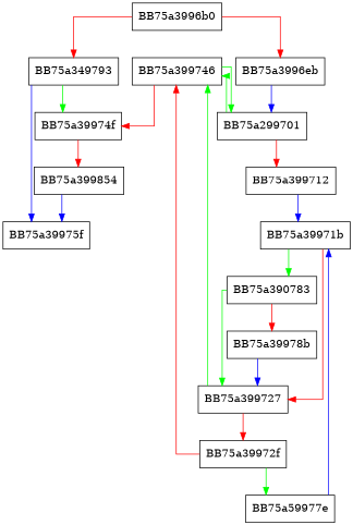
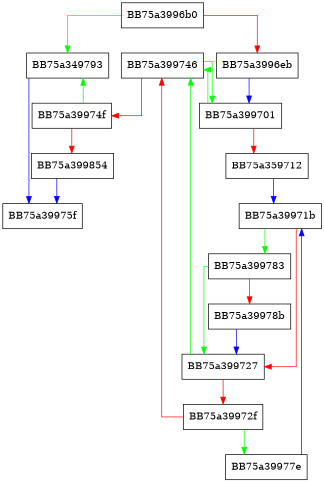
  digraph {
    splines=ortho
    node [shape=box]
    edge [color=green]
    n1 [label=BB75a349793]
    BB75a3996b0
    BB75a3996eb
    BB75a39975f
-   BB75a399701 [label=BB75a299701]
+   BB75a399701
    BB75a399746
-   BB75a399712
+   BB75a399712 [label=BB75a359712]
    BB75a39974f
    BB75a39971b
    n10 [label=BB75a399854]
-   BB75a399783 [label=BB75a390783]
+   BB75a399783
    BB75a399727
    BB75a39978b
    BB75a39972f
-   BB75a39977e [label=BB75a59977e]
+   BB75a39977e
    n1 -> BB75a39975f [color=blue]
-   BB75a3996b0 -> n1 [color=red]
+   BB75a3996b0 -> n1
    BB75a3996b0 -> BB75a3996eb [color=red]
    BB75a3996eb -> BB75a399701 [color=blue]
    BB75a399701 -> BB75a399746
    BB75a399701 -> BB75a399712 [color=red]
    BB75a399746 -> BB75a399701
    BB75a399746 -> BB75a39974f [color=red]
    BB75a399712 -> BB75a39971b [color=blue]
-   n1 -> BB75a39974f
+   BB75a39974f -> n1
    BB75a39974f -> n10 [color=red]
    BB75a39971b -> BB75a399783
    BB75a39971b -> BB75a399727 [color=red]
    n10 -> BB75a39975f [color=blue]
    BB75a399783 -> BB75a399727
    BB75a399783 -> BB75a39978b [color=red]
    BB75a399727 -> BB75a399746
    BB75a399727 -> BB75a39972f [color=red]
    BB75a39978b -> BB75a399727 [color=blue]
    BB75a39972f -> BB75a399746 [color=red]
    BB75a39972f -> BB75a39977e
    BB75a39977e -> BB75a39971b [color=blue]
  }
